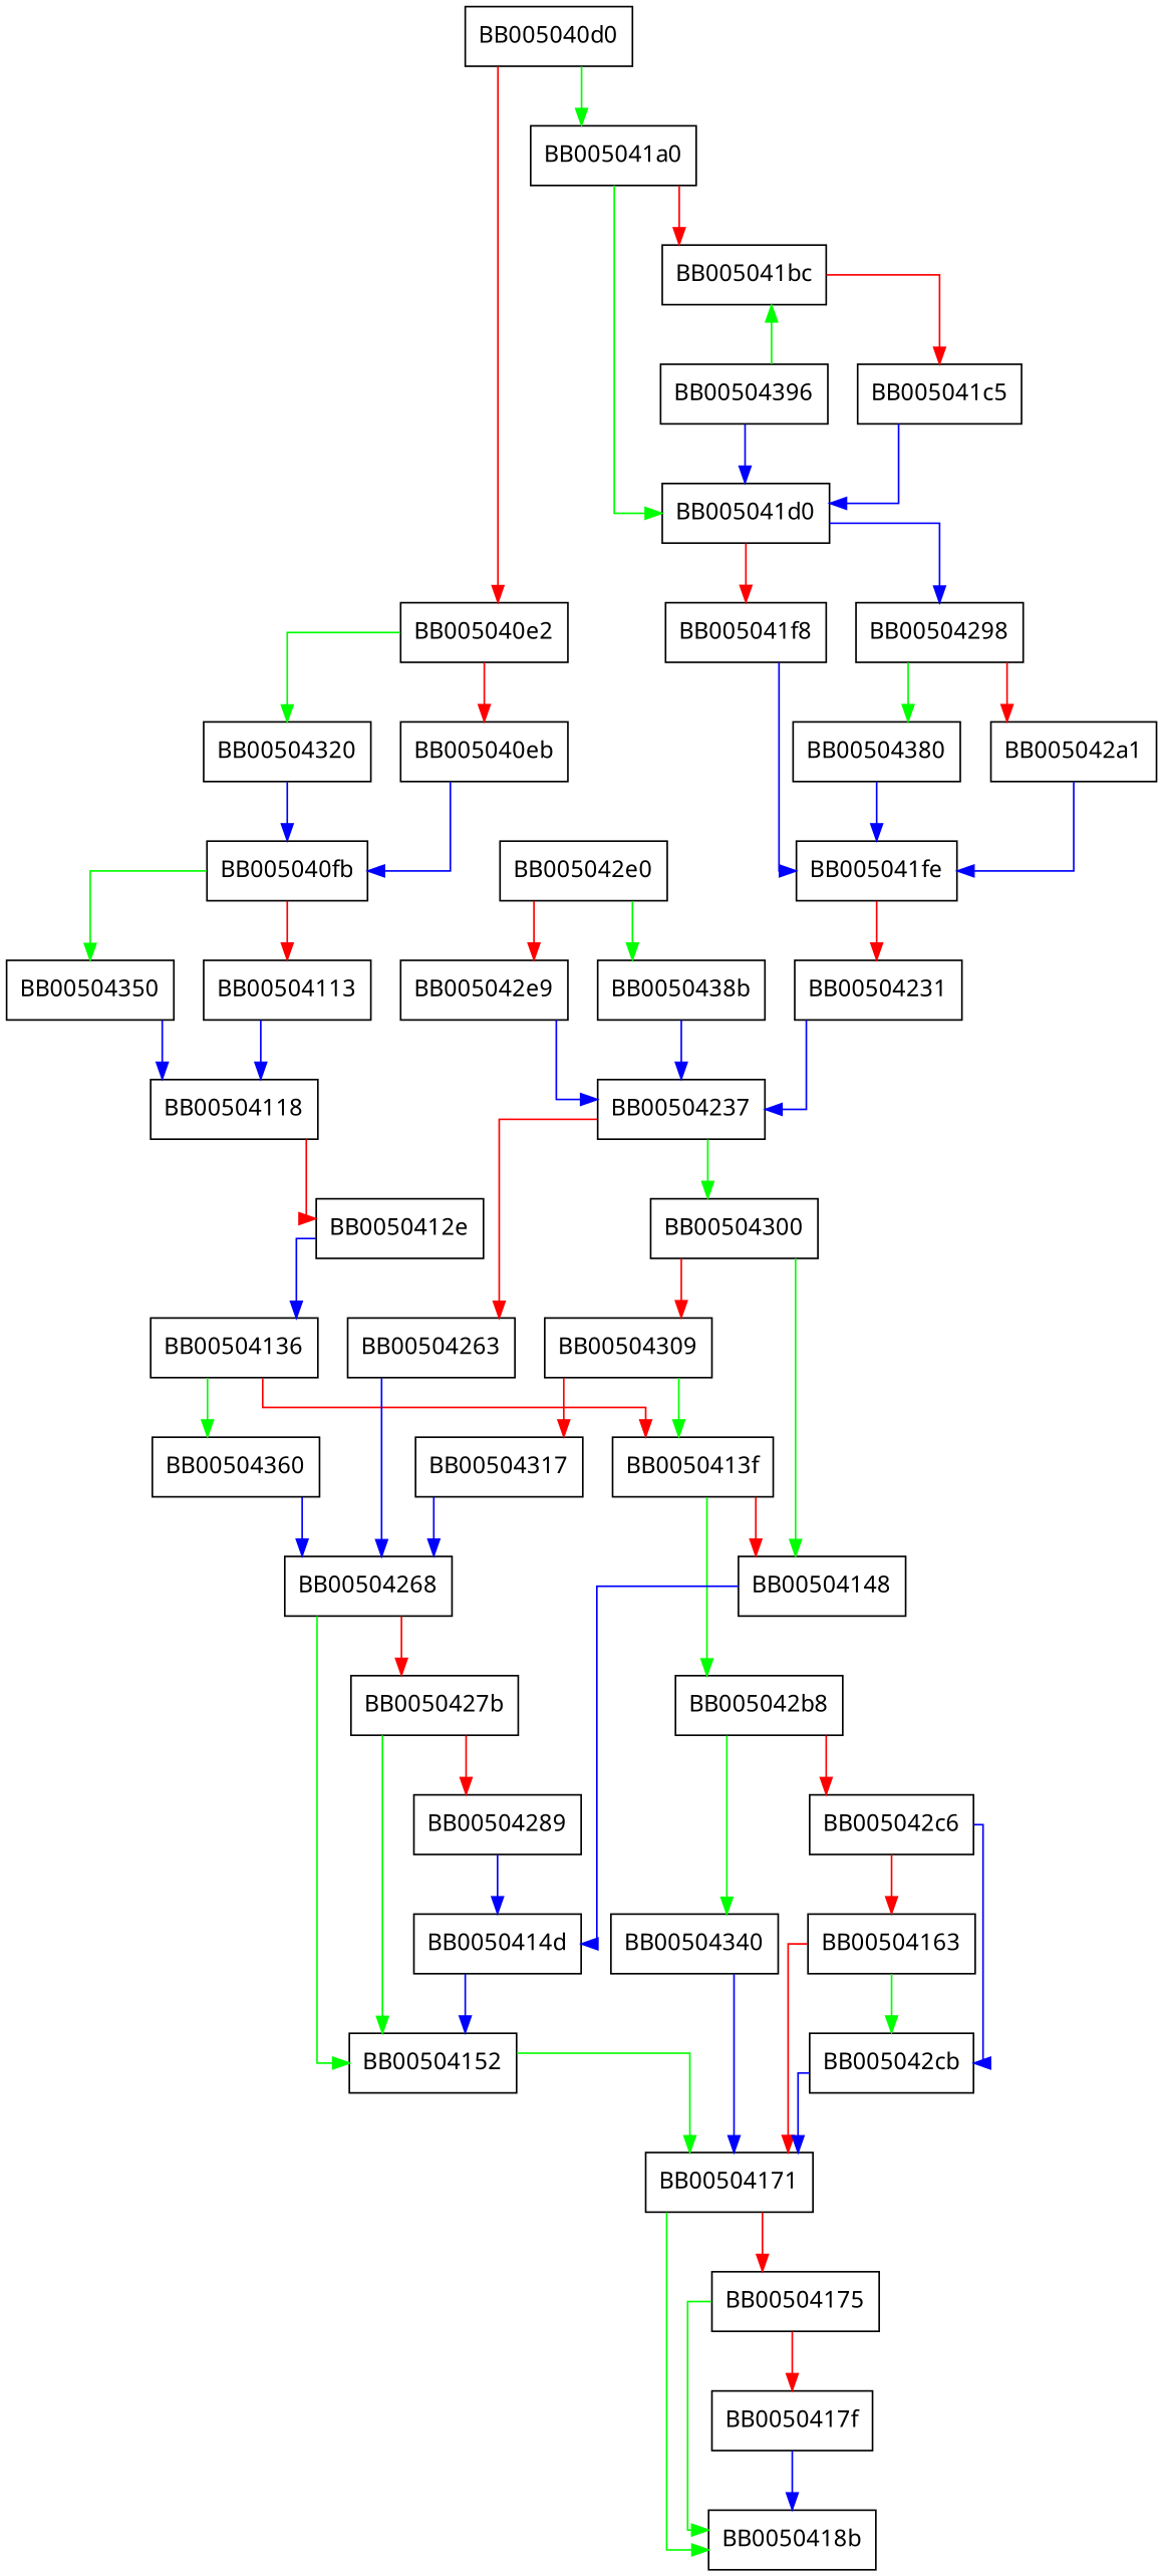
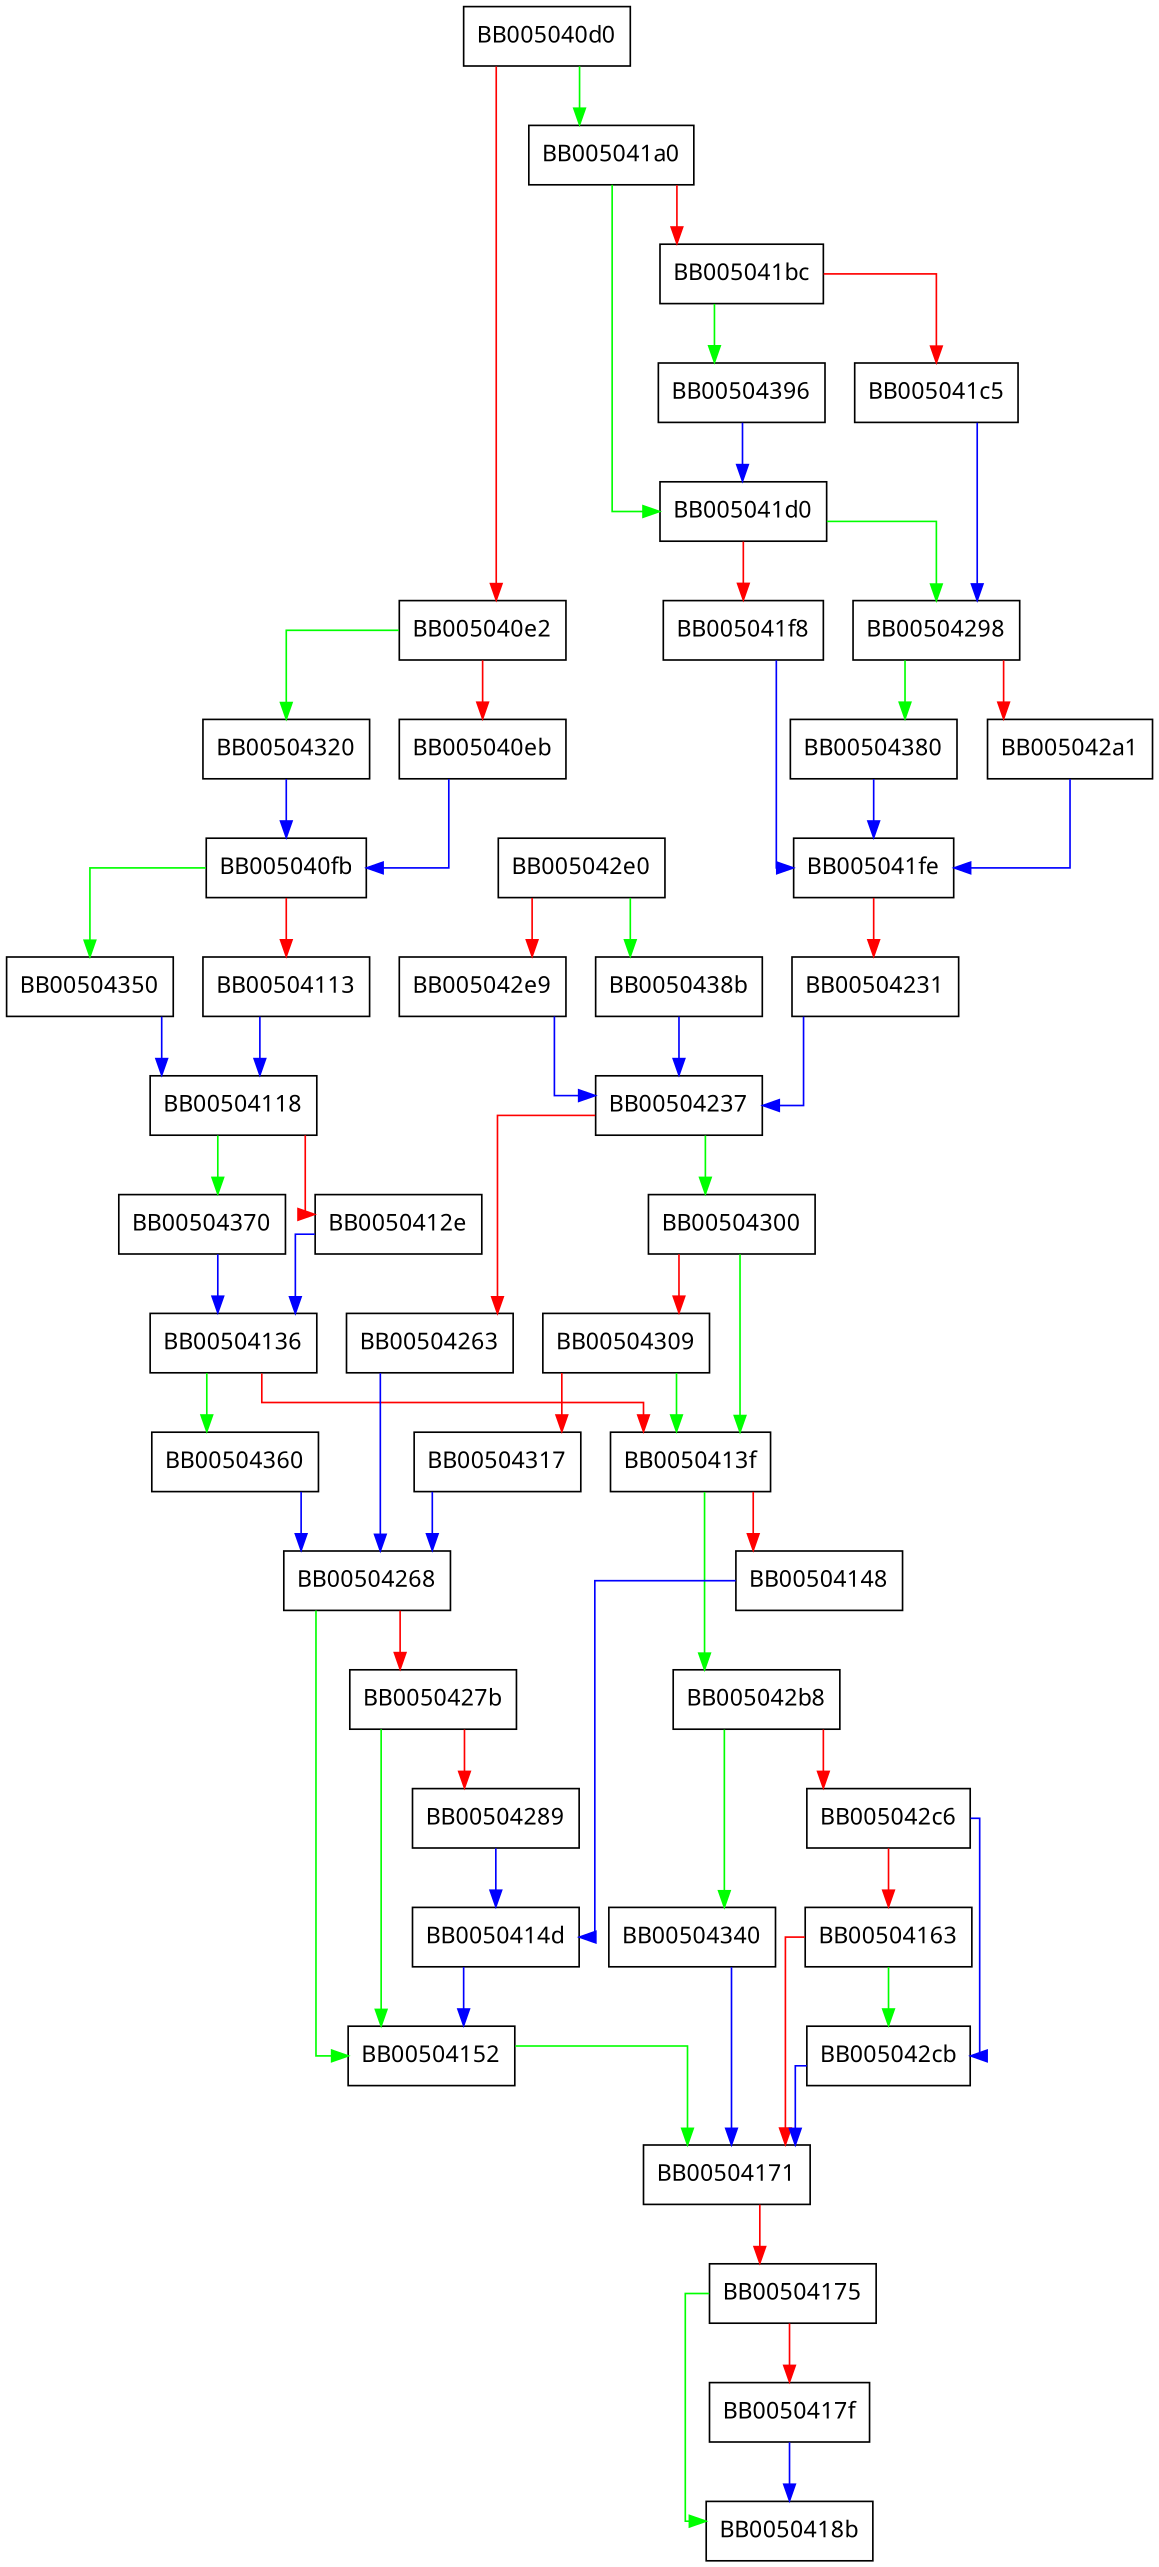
  digraph {
    fontname="Noto Sans"
    splines=ortho
    node [fontname="Noto Sans" shape=box]
    edge [color=blue fontname="Noto Sans"]
    BB005040d0
    BB005041a0
    BB005040e2
    BB005041d0
    BB005041bc
    BB00504320
    BB005040eb
    BB00504298
    BB005041f8
    BB00504396
    BB005041c5
    BB005040fb
    BB00504350
    BB00504113
    BB00504118
+   BB00504370
    BB0050412e
    BB00504136
    BB00504360
    BB0050413f
    BB00504268
    BB005042b8
    BB00504148
    BB00504152
    BB0050427b
    BB00504340
    BB005042c6
    BB0050414d
    BB00504171
    BB00504163
    BB005042cb
    BB0050418b
    BB00504175
    BB0050417f
    BB00504380
    BB005042a1
    BB005041fe
    BB00504231
    BB005042e0
    BB0050438b
    BB005042e9
    BB00504237
    BB00504300
    BB00504263
    BB00504309
    BB00504317
    BB00504289
    BB005040d0 -> BB005041a0 [color=green]
    BB005040d0 -> BB005040e2 [color=red]
    BB005041a0 -> BB005041d0 [color=green]
    BB005041a0 -> BB005041bc [color=red]
    BB005040e2 -> BB00504320 [color=green]
    BB005040e2 -> BB005040eb [color=red]
-   BB005041d0 -> BB00504298
+   BB005041d0 -> BB00504298 [color=green]
    BB005041d0 -> BB005041f8 [color=red]
-   BB00504396 -> BB005041bc [color=green]
+   BB005041bc -> BB00504396 [color=green]
    BB005041bc -> BB005041c5 [color=red]
    BB00504320 -> BB005040fb
    BB005040eb -> BB005040fb
    BB00504298 -> BB00504380 [color=green]
    BB00504298 -> BB005042a1 [color=red]
    BB005041f8 -> BB005041fe
    BB00504396 -> BB005041d0
-   BB005041c5 -> BB005041d0
+   BB005041c5 -> BB00504298
    BB005040fb -> BB00504350 [color=green]
    BB005040fb -> BB00504113 [color=red]
    BB00504350 -> BB00504118
    BB00504113 -> BB00504118
+   BB00504118 -> BB00504370 [color=green]
    BB00504118 -> BB0050412e [color=red]
+   BB00504370 -> BB00504136
    BB0050412e -> BB00504136
    BB00504136 -> BB00504360 [color=green]
    BB00504136 -> BB0050413f [color=red]
    BB00504360 -> BB00504268
    BB0050413f -> BB005042b8 [color=green]
    BB0050413f -> BB00504148 [color=red]
    BB00504268 -> BB00504152 [color=green]
    BB00504268 -> BB0050427b [color=red]
    BB005042b8 -> BB00504340 [color=green]
    BB005042b8 -> BB005042c6 [color=red]
    BB00504148 -> BB0050414d
    BB00504152 -> BB00504171 [color=green]
    BB0050427b -> BB00504152 [color=green]
    BB0050427b -> BB00504289 [color=red]
    BB00504340 -> BB00504171
    BB005042c6 -> BB00504163 [color=red]
    BB005042c6 -> BB005042cb
    BB0050414d -> BB00504152
-   BB00504171 -> BB0050418b [color=green]
    BB00504171 -> BB00504175 [color=red]
    BB00504163 -> BB00504171 [color=red]
    BB00504163 -> BB005042cb [color=green]
    BB005042cb -> BB00504171
    BB00504175 -> BB0050418b [color=green]
    BB00504175 -> BB0050417f [color=red]
    BB0050417f -> BB0050418b
    BB00504380 -> BB005041fe
    BB005042a1 -> BB005041fe
    BB005041fe -> BB00504231 [color=red]
    BB00504231 -> BB00504237
    BB005042e0 -> BB0050438b [color=green]
    BB005042e0 -> BB005042e9 [color=red]
    BB0050438b -> BB00504237
    BB005042e9 -> BB00504237
    BB00504237 -> BB00504300 [color=green]
    BB00504237 -> BB00504263 [color=red]
-   BB00504300 -> BB00504148 [color=green]
+   BB00504300 -> BB0050413f [color=green]
    BB00504300 -> BB00504309 [color=red]
    BB00504263 -> BB00504268
    BB00504309 -> BB0050413f [color=green]
    BB00504309 -> BB00504317 [color=red]
    BB00504317 -> BB00504268
    BB00504289 -> BB0050414d
  }
